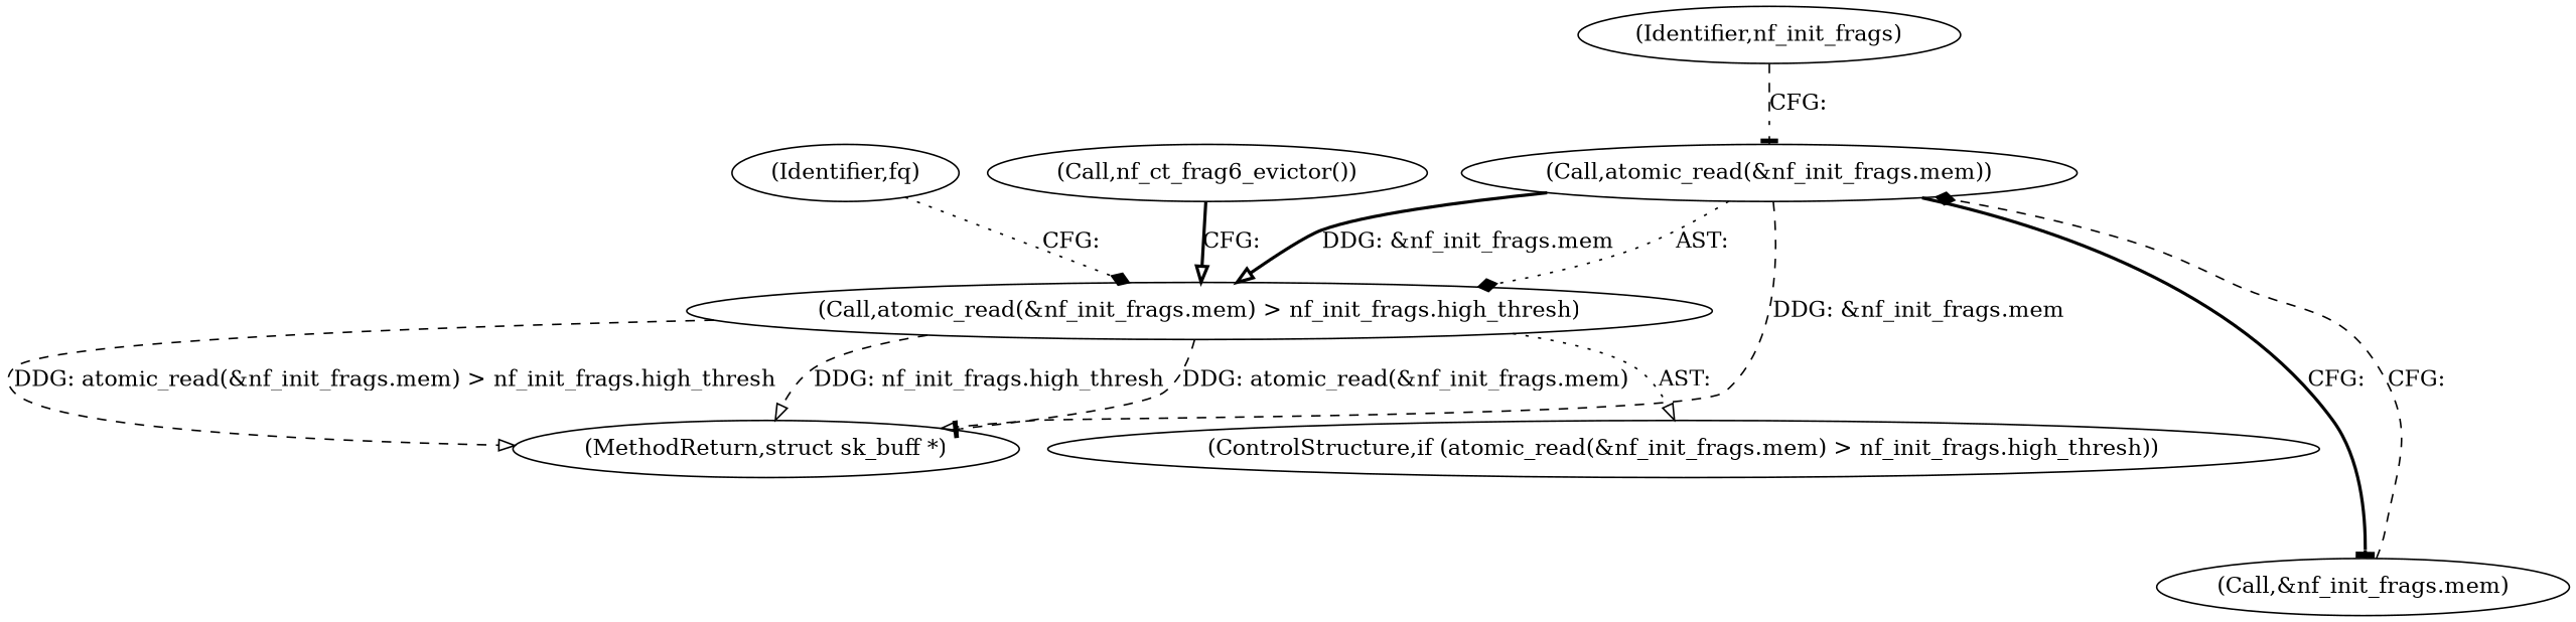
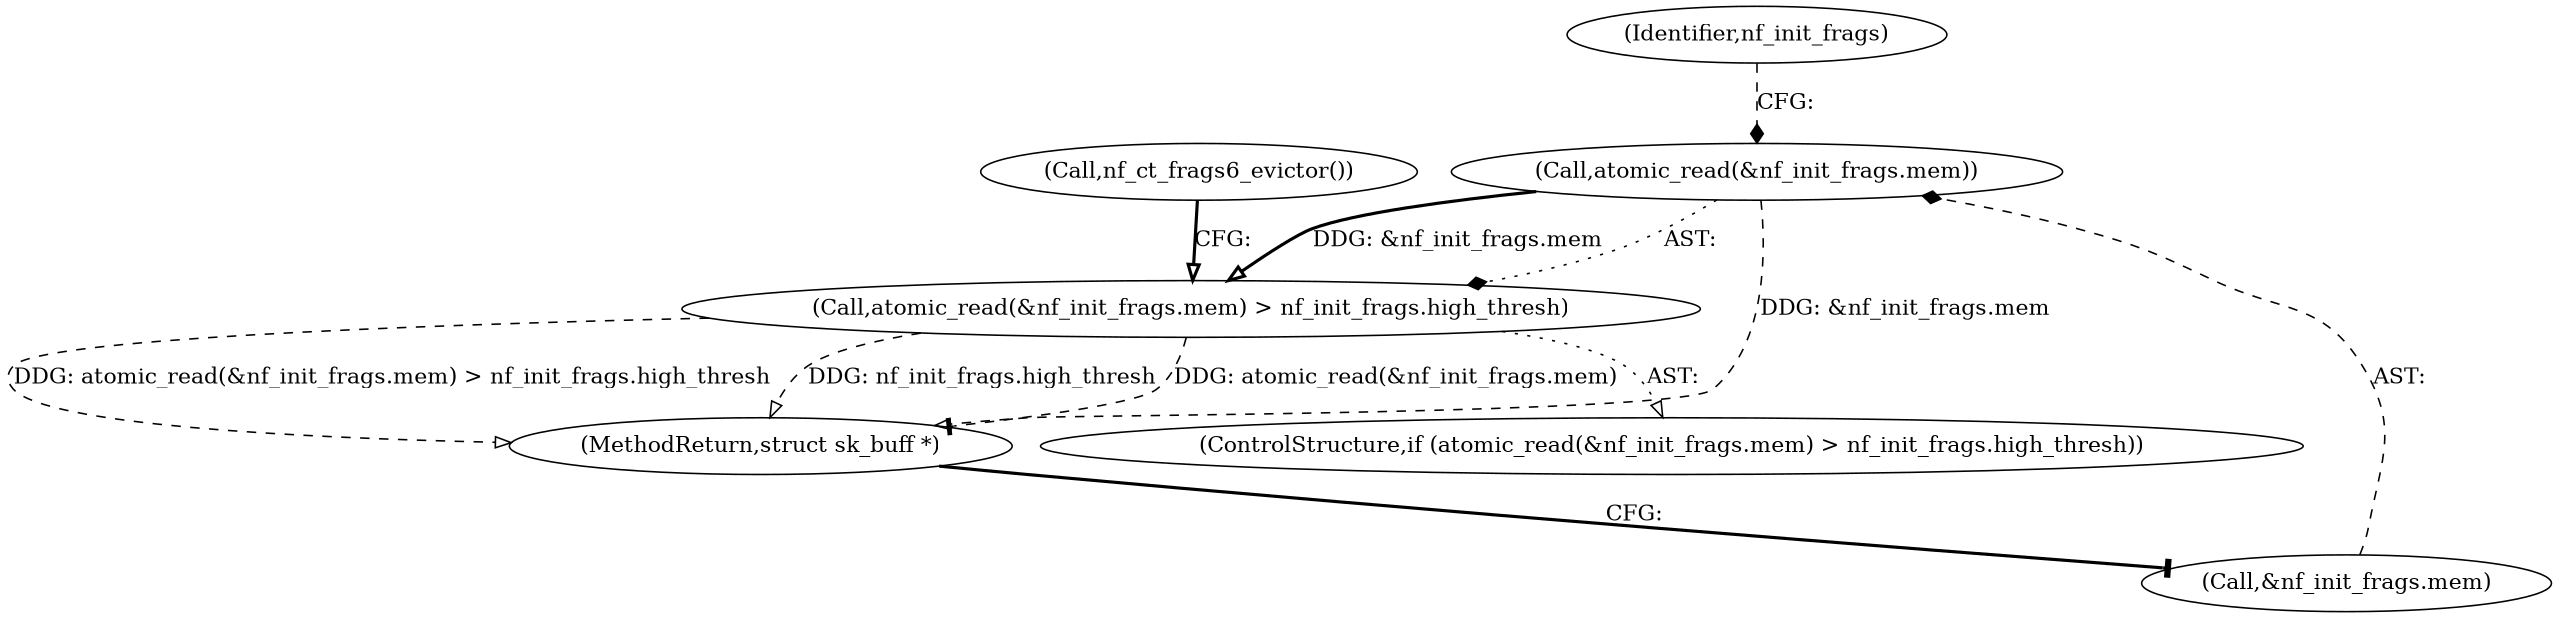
  digraph {
    edge [arrowhead=onormal style=dashed]
    n1 [label="(Call,atomic_read(&nf_init_frags.mem))"]
    n2 [label="(Call,atomic_read(&nf_init_frags.mem) > nf_init_frags.high_thresh)"]
    n3 [label="(MethodReturn,struct sk_buff *)"]
    n4 [label="(Call,&nf_init_frags.mem)"]
    n5 [label="(ControlStructure,if (atomic_read(&nf_init_frags.mem) > nf_init_frags.high_thresh))"]
    n6 [label="(Identifier,nf_init_frags)"]
-   n7 [label="(Identifier,fq)"]
-   n8 [label="(Call,nf_ct_frag6_evictor())"]
+   n8 [label="(Call,nf_ct_frags6_evictor())"]
    n1 -> n2 [arrowhead=diamond label="AST: " style=dotted]
    n1 -> n2 [label="DDG: &nf_init_frags.mem" style=bold]
    n1 -> n3 [label="DDG: &nf_init_frags.mem"]
-   n1 -> n4 [arrowhead=tee label="CFG: " style=bold]
+   n3 -> n4 [arrowhead=tee label="CFG: " style=bold]
    n2 -> n3 [label="DDG: atomic_read(&nf_init_frags.mem) > nf_init_frags.high_thresh"]
    n2 -> n3 [label="DDG: nf_init_frags.high_thresh"]
    n2 -> n3 [arrowhead=tee label="DDG: atomic_read(&nf_init_frags.mem)"]
    n2 -> n5 [label="AST: " style=dotted]
-   n4 -> n1 [arrowhead=diamond label="CFG: "]
-   n6 -> n1 [arrowhead=tee label="CFG: "]
-   n7 -> n2 [arrowhead=diamond label="CFG: " style=dotted]
+   n4 -> n1 [arrowhead=diamond label="AST: "]
+   n6 -> n1 [arrowhead=diamond label="CFG: "]
    n8 -> n2 [label="CFG: " style=bold]
  }
